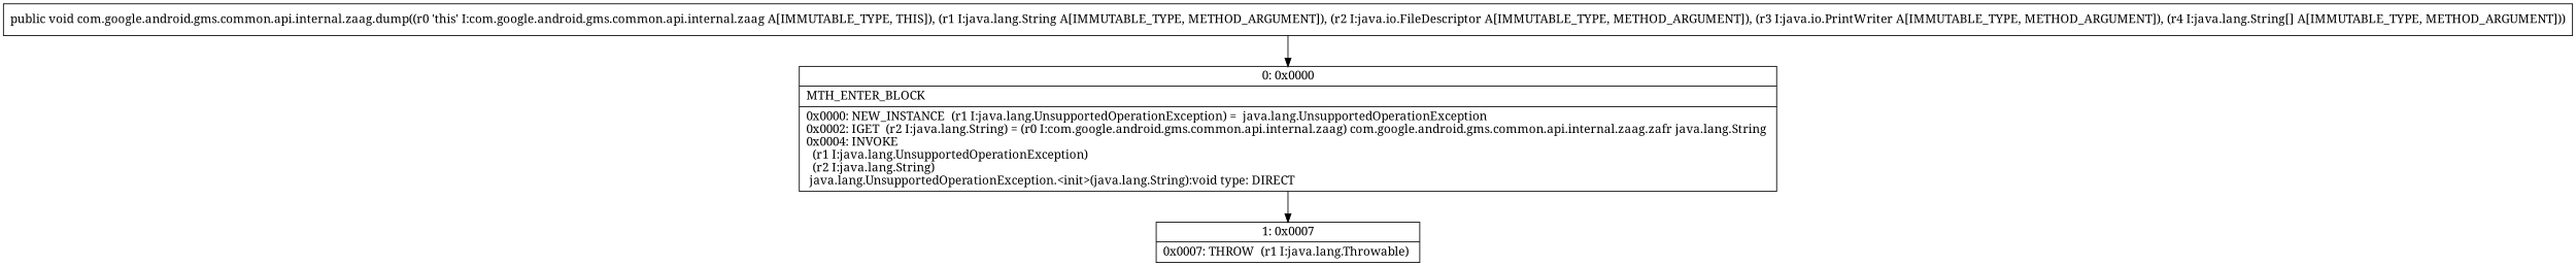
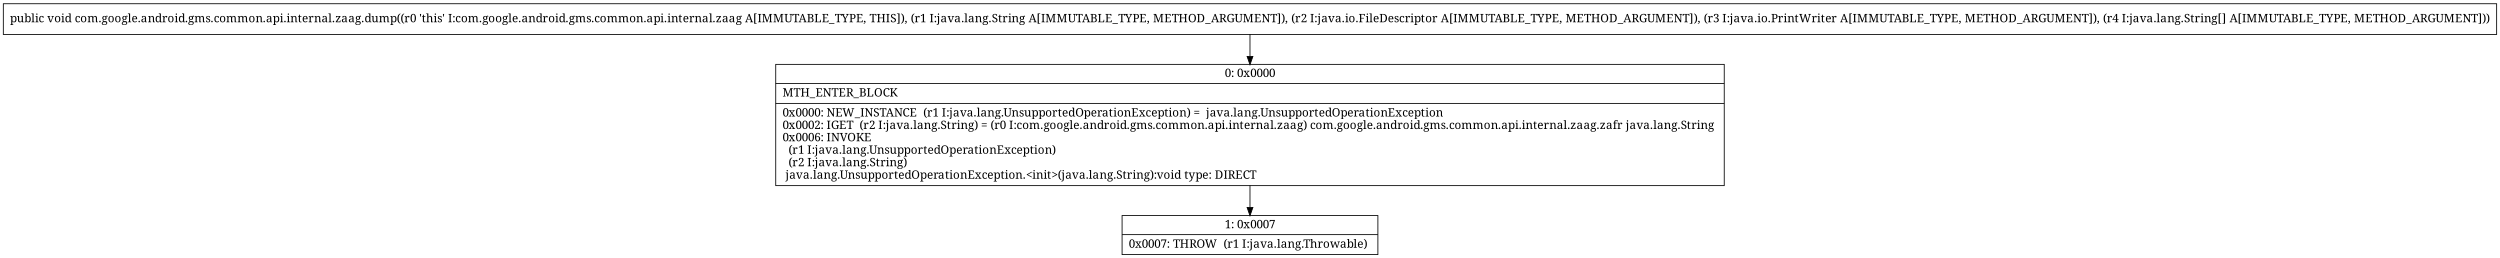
  digraph {
    fontname="Noto Serif"
    node [shape=record fontname="Noto Serif"]
    edge [fontname="Noto Serif"]
-   n1 [label="{0\:\ 0x0000|MTH_ENTER_BLOCK\l|0x0000: NEW_INSTANCE  (r1 I:java.lang.UnsupportedOperationException) =  java.lang.UnsupportedOperationException \l0x0002: IGET  (r2 I:java.lang.String) = (r0 I:com.google.android.gms.common.api.internal.zaag) com.google.android.gms.common.api.internal.zaag.zafr java.lang.String \l0x0004: INVOKE  \l  (r1 I:java.lang.UnsupportedOperationException)\l  (r2 I:java.lang.String)\l java.lang.UnsupportedOperationException.\<init\>(java.lang.String):void type: DIRECT \l}"]
+   n1 [label="{0\:\ 0x0000|MTH_ENTER_BLOCK\l|0x0000: NEW_INSTANCE  (r1 I:java.lang.UnsupportedOperationException) =  java.lang.UnsupportedOperationException \l0x0002: IGET  (r2 I:java.lang.String) = (r0 I:com.google.android.gms.common.api.internal.zaag) com.google.android.gms.common.api.internal.zaag.zafr java.lang.String \l0x0006: INVOKE  \l  (r1 I:java.lang.UnsupportedOperationException)\l  (r2 I:java.lang.String)\l java.lang.UnsupportedOperationException.\<init\>(java.lang.String):void type: DIRECT \l}"]
    n2 [label="{1\:\ 0x0007|0x0007: THROW  (r1 I:java.lang.Throwable) \l}"]
    n3 [label="{public void com.google.android.gms.common.api.internal.zaag.dump((r0 'this' I:com.google.android.gms.common.api.internal.zaag A[IMMUTABLE_TYPE, THIS]), (r1 I:java.lang.String A[IMMUTABLE_TYPE, METHOD_ARGUMENT]), (r2 I:java.io.FileDescriptor A[IMMUTABLE_TYPE, METHOD_ARGUMENT]), (r3 I:java.io.PrintWriter A[IMMUTABLE_TYPE, METHOD_ARGUMENT]), (r4 I:java.lang.String[] A[IMMUTABLE_TYPE, METHOD_ARGUMENT])) }"]
    n1 -> n2
    n3 -> n1
  }
